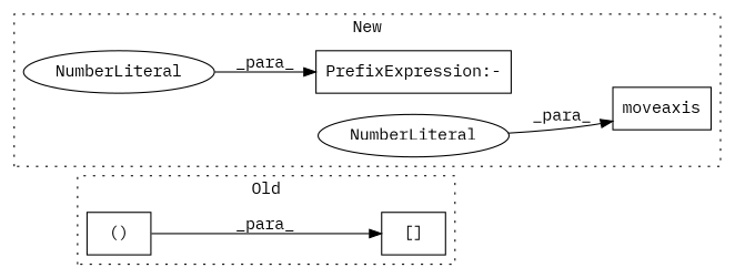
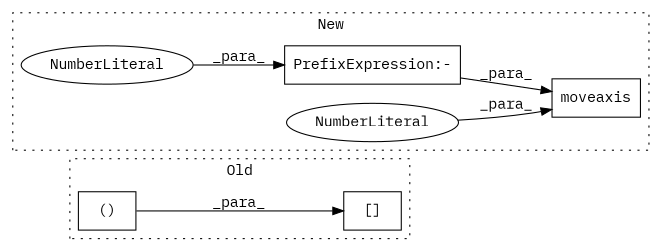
  digraph {
    rankdir=LR
    fontname="IBM Plex Mono"
    node [a=34 l=1 shape=box fontname="IBM Plex Mono"]
    edge [fontname="IBM Plex Mono"]
    n1 [a=2 l="15,2" label="[]" s="7184,7226"]
    n2 [a=106 l=27 label="()" s=7199]
    n3 [a=32 l="9,1" label=moveaxis s="7216,7235"]
    n4 [a=38 label="PrefixExpression:-" s=7231]
    n5 [label=NumberLiteral s=7232 shape=ellipse]
    n6 [label=NumberLiteral s=7234 shape=ellipse]
    subgraph cluster_1 {
      label=Old
      style=dotted
      n1
      n2
    }
    subgraph cluster_2 {
      label=New
      style=dotted
      n3
      n4
      n5
      n6
    }
    n2 -> n1 [label=_para_]
+   n4 -> n3 [label=_para_]
    n5 -> n4 [label=_para_]
    n6 -> n3 [label=_para_]
  }
